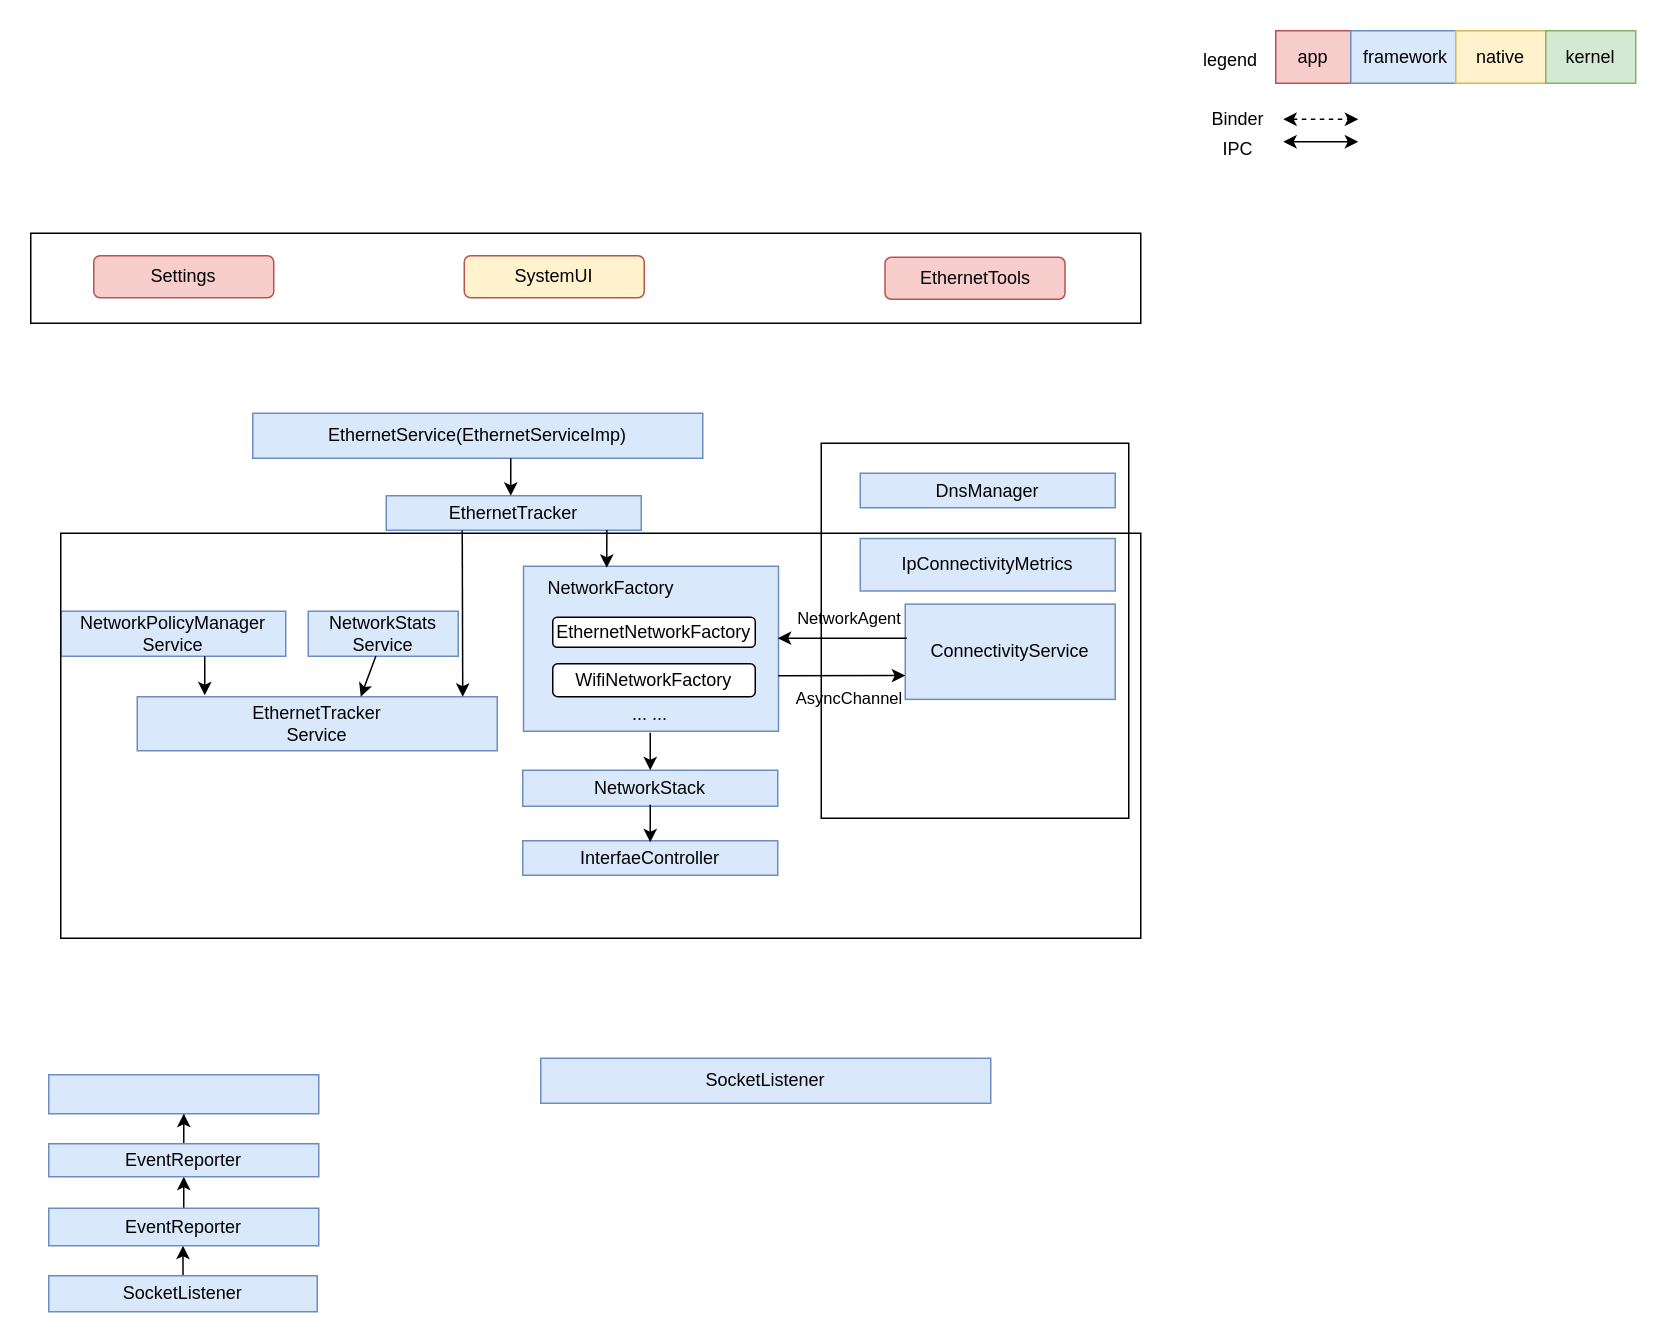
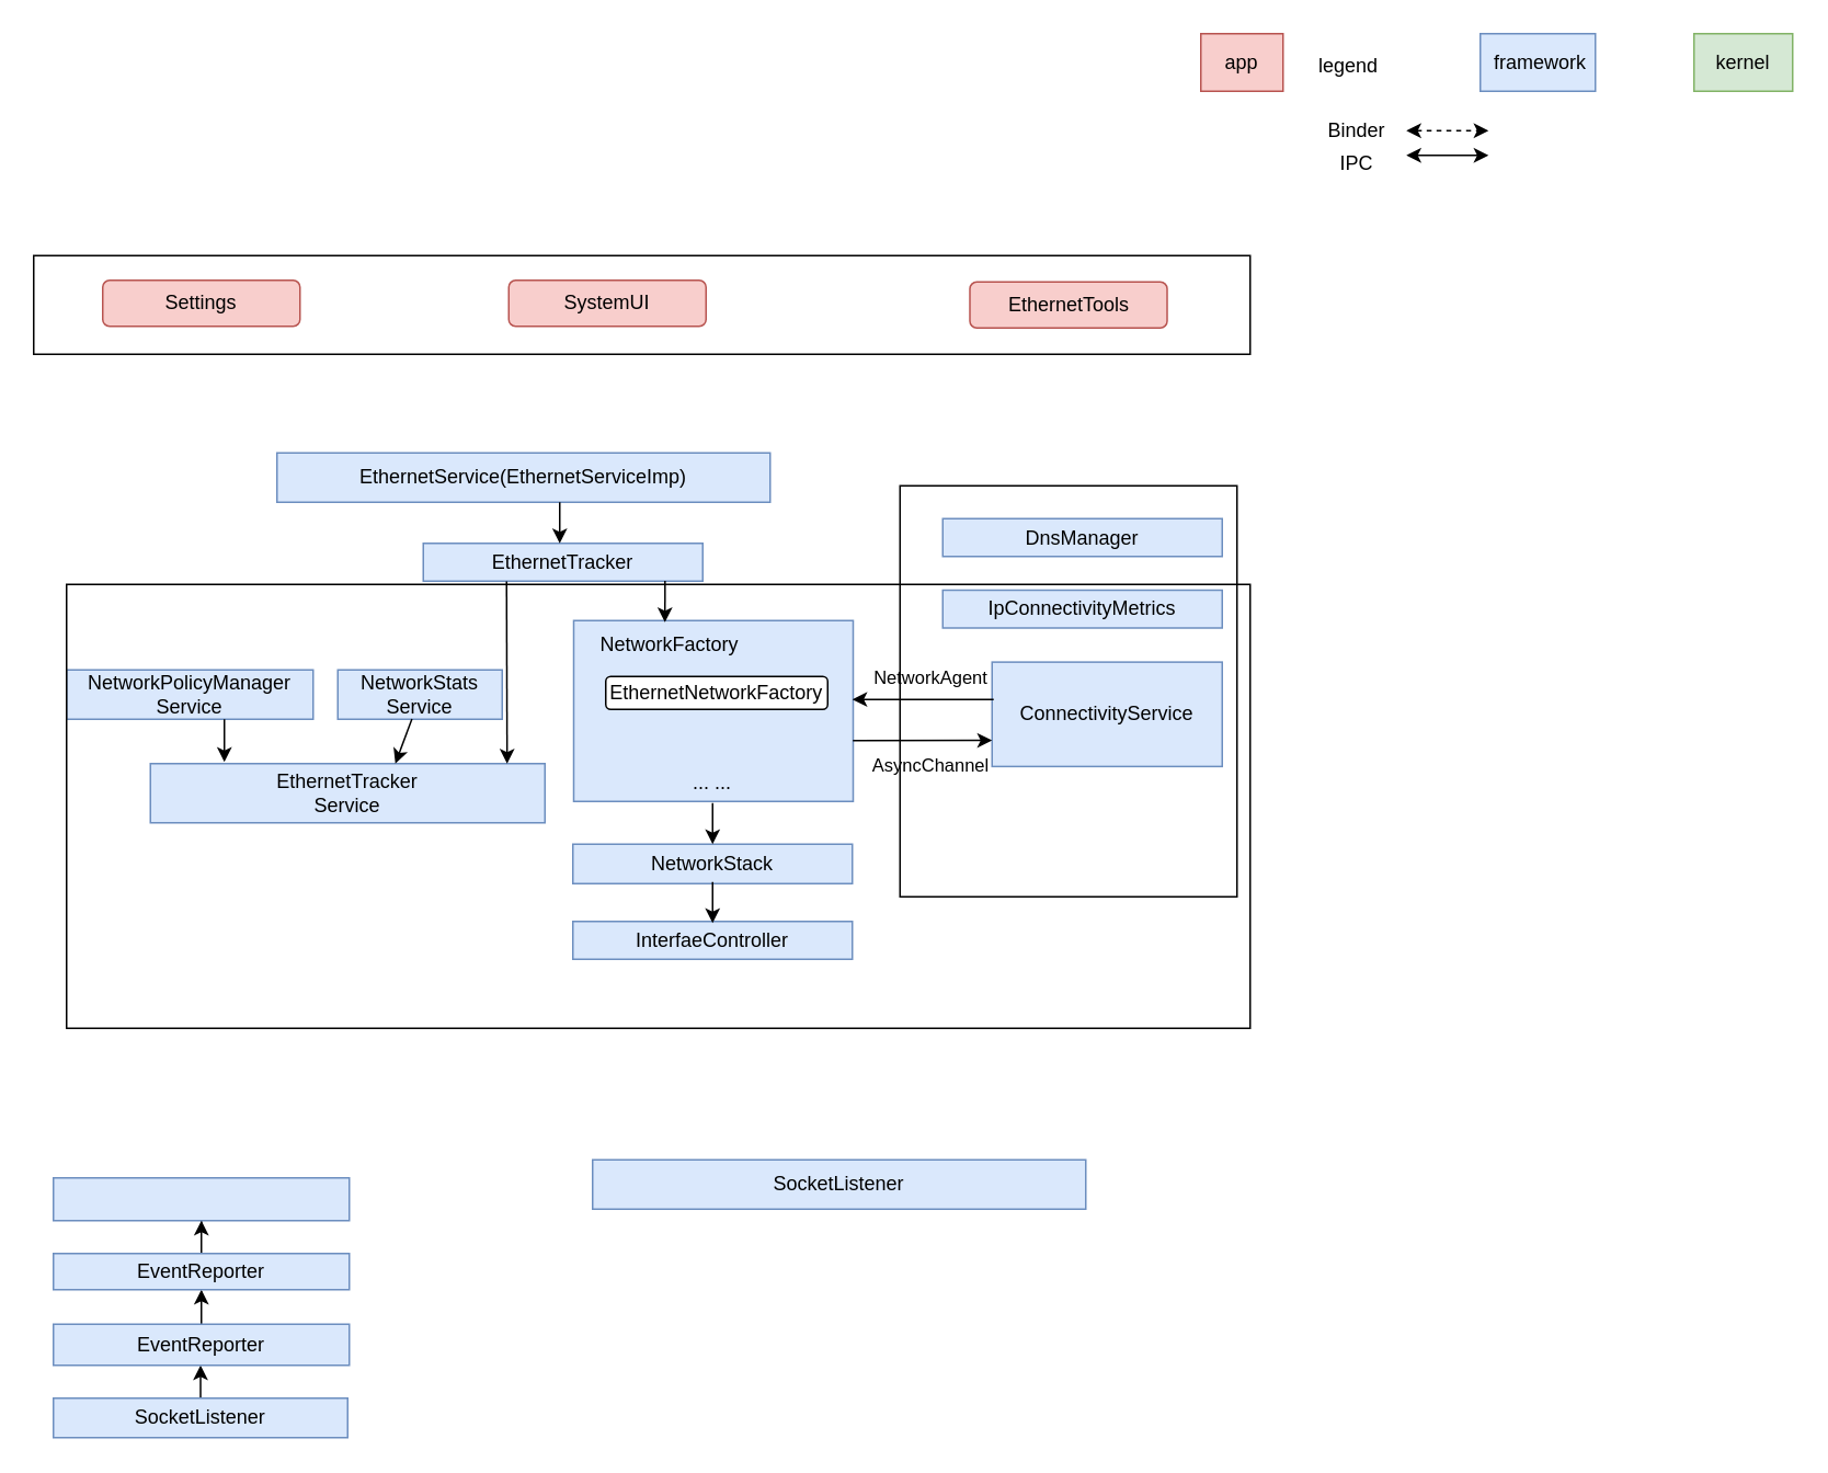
  <mxCell id="0" />
  <mxCell id="1" parent="0" />
  <mxCell id="2" value="EthernetService(EthernetServiceImp)" style="rounded=0;whiteSpace=wrap;html=1;fillStyle=auto;fillColor=#dae8fc;strokeColor=#6c8ebf;" vertex="1" parent="1"><mxGeometry x="168" y="275" width="300" height="30" as="geometry" /></mxCell>
  <mxCell id="3" value="EthernetTracker" style="rounded=0;whiteSpace=wrap;html=1;fillStyle=auto;fillColor=#dae8fc;strokeColor=#6c8ebf;" vertex="1" parent="1"><mxGeometry x="257" y="330" width="170" height="23" as="geometry" /></mxCell>
  <mxCell id="4" value="NetworkPolicyManager&lt;div&gt;Service&lt;/div&gt;" style="rounded=0;whiteSpace=wrap;html=1;fillStyle=auto;fillColor=#dae8fc;strokeColor=#6c8ebf;" vertex="1" parent="1"><mxGeometry x="40" y="407" width="150" height="30" as="geometry" /></mxCell>
  <mxCell id="5" value="NetworkStats&lt;div&gt;Service&lt;/div&gt;" style="rounded=0;whiteSpace=wrap;html=1;fillStyle=auto;fillColor=#dae8fc;strokeColor=#6c8ebf;" vertex="1" parent="1"><mxGeometry x="205" y="407" width="100" height="30" as="geometry" /></mxCell>
  <mxCell id="6" value="EthernetTracker&lt;div&gt;Service&lt;/div&gt;" style="rounded=0;whiteSpace=wrap;html=1;fillStyle=auto;fillColor=#dae8fc;strokeColor=#6c8ebf;" vertex="1" parent="1"><mxGeometry x="91" y="464" width="240" height="36" as="geometry" /></mxCell>
  <mxCell id="7" value="" style="rounded=0;whiteSpace=wrap;html=1;fillStyle=auto;fillColor=#dae8fc;strokeColor=#6c8ebf;" vertex="1" parent="1"><mxGeometry x="348.5" y="377" width="170" height="110" as="geometry" /></mxCell>
  <mxCell id="8" value="EthernetNetworkFactory" style="rounded=1;whiteSpace=wrap;html=1;" vertex="1" parent="1"><mxGeometry x="368" y="411" width="135" height="20" as="geometry" /></mxCell>
- <mxCell id="9" value="WifiNetworkFactory" style="rounded=1;whiteSpace=wrap;html=1;" vertex="1" parent="1"><mxGeometry x="368" y="442" width="135" height="22" as="geometry" /></mxCell>
  <mxCell id="10" value="NetworkFactory" style="text;html=1;align=center;verticalAlign=middle;whiteSpace=wrap;rounded=0;" vertex="1" parent="1"><mxGeometry x="377" y="377" width="60" height="30" as="geometry" /></mxCell>
  <mxCell id="11" value="NetworkStack" style="rounded=0;whiteSpace=wrap;html=1;fillStyle=auto;fillColor=#dae8fc;strokeColor=#6c8ebf;" vertex="1" parent="1"><mxGeometry x="348" y="513" width="170" height="24" as="geometry" /></mxCell>
  <mxCell id="12" value="InterfaeController" style="rounded=0;whiteSpace=wrap;html=1;fillStyle=auto;fillColor=#dae8fc;strokeColor=#6c8ebf;" vertex="1" parent="1"><mxGeometry x="348" y="560" width="170" height="23" as="geometry" /></mxCell>
  <mxCell id="13" value="... ..." style="text;html=1;align=center;verticalAlign=middle;whiteSpace=wrap;rounded=0;" vertex="1" parent="1"><mxGeometry x="403" y="466" width="60" height="20" as="geometry" /></mxCell>
  <mxCell id="14" value="" style="rounded=0;whiteSpace=wrap;html=1;" vertex="1" parent="1"><mxGeometry x="547" y="295" width="205" height="250" as="geometry" /></mxCell>
  <mxCell id="15" value="DnsManager" style="rounded=0;whiteSpace=wrap;html=1;fillStyle=auto;fillColor=#dae8fc;strokeColor=#6c8ebf;" vertex="1" parent="1"><mxGeometry x="573" y="315" width="170" height="23" as="geometry" /></mxCell>
- <mxCell id="16" value="IpConnectivityMetrics" style="rounded=0;whiteSpace=wrap;html=1;fillStyle=auto;fillColor=#dae8fc;strokeColor=#6c8ebf;" vertex="1" parent="1"><mxGeometry x="573" y="358.5" width="170" height="35" as="geometry" /></mxCell>
+ <mxCell id="16" value="IpConnectivityMetrics" style="rounded=0;whiteSpace=wrap;html=1;fillStyle=auto;fillColor=#dae8fc;strokeColor=#6c8ebf;" vertex="1" parent="1"><mxGeometry x="573" y="358.5" width="170" height="23" as="geometry" /></mxCell>
  <mxCell id="17" value="ConnectivityService" style="rounded=0;whiteSpace=wrap;html=1;fillStyle=auto;fillColor=#dae8fc;strokeColor=#6c8ebf;" vertex="1" parent="1"><mxGeometry x="603" y="402.25" width="140" height="63.5" as="geometry" /></mxCell>
  <mxCell id="18" value="" style="verticalLabelPosition=bottom;verticalAlign=top;html=1;shape=mxgraph.basic.rect;fillColor2=none;strokeWidth=1;size=20;indent=5;fillColor=none;" vertex="1" parent="1"><mxGeometry x="40" y="355" width="720" height="270" as="geometry" /></mxCell>
  <mxCell id="19" value="legend" style="text;html=1;align=center;verticalAlign=middle;whiteSpace=wrap;rounded=0;" vertex="1" parent="1"><mxGeometry x="790" y="25" width="60" height="30" as="geometry" /></mxCell>
  <mxCell id="20" value="" style="endArrow=classic;startArrow=classic;html=1;rounded=0;" edge="1" parent="1"><mxGeometry width="50" height="50" relative="1" as="geometry"><mxPoint x="855" y="94" as="sourcePoint" /><mxPoint x="905" y="94" as="targetPoint" /></mxGeometry></mxCell>
  <mxCell id="21" value="" style="endArrow=classic;startArrow=classic;html=1;rounded=0;dashed=1;" edge="1" parent="1"><mxGeometry width="50" height="50" relative="1" as="geometry"><mxPoint x="855" y="79" as="sourcePoint" /><mxPoint x="905" y="79" as="targetPoint" /></mxGeometry></mxCell>
- <mxCell id="22" value="app" style="rounded=0;whiteSpace=wrap;html=1;fillColor=#f8cecc;strokeColor=#b85450;" vertex="1" parent="1"><mxGeometry x="850" y="20" width="50" height="35" as="geometry" /></mxCell>
+ <mxCell id="22" value="app" style="rounded=0;whiteSpace=wrap;html=1;fillColor=#f8cecc;strokeColor=#b85450;" vertex="1" parent="1"><mxGeometry x="730" y="20" width="50" height="35" as="geometry" /></mxCell>
  <mxCell id="23" value="&amp;nbsp;framework" style="rounded=0;whiteSpace=wrap;html=1;fillColor=#dae8fc;strokeColor=#6c8ebf;" vertex="1" parent="1"><mxGeometry x="900" y="20" width="70" height="35" as="geometry" /></mxCell>
- <mxCell id="24" value="native" style="rounded=0;whiteSpace=wrap;html=1;fillColor=#fff2cc;strokeColor=#d6b656;" vertex="1" parent="1"><mxGeometry x="970" y="20" width="60" height="35" as="geometry" /></mxCell>
  <mxCell id="25" value="kernel" style="rounded=0;whiteSpace=wrap;html=1;fillColor=#d5e8d4;strokeColor=#82b366;" vertex="1" parent="1"><mxGeometry x="1030" y="20" width="60" height="35" as="geometry" /></mxCell>
  <mxCell id="26" value="Binder" style="text;html=1;align=center;verticalAlign=middle;whiteSpace=wrap;rounded=0;" vertex="1" parent="1"><mxGeometry x="795" y="64" width="60" height="30" as="geometry" /></mxCell>
  <mxCell id="27" value="IPC" style="text;html=1;align=center;verticalAlign=middle;whiteSpace=wrap;rounded=0;" vertex="1" parent="1"><mxGeometry x="795" y="84" width="60" height="30" as="geometry" /></mxCell>
  <mxCell id="28" value="" style="endArrow=classic;html=1;rounded=0;entryX=0;entryY=0.75;entryDx=0;entryDy=0;exitX=0.999;exitY=0.664;exitDx=0;exitDy=0;exitPerimeter=0;" edge="1" parent="1" source="7" target="17"><mxGeometry width="50" height="50" relative="1" as="geometry"><mxPoint x="530" y="450" as="sourcePoint" /><mxPoint x="590" y="435" as="targetPoint" /></mxGeometry></mxCell>
  <mxCell id="29" value="" style="endArrow=classic;html=1;rounded=0;entryX=0.997;entryY=0.436;entryDx=0;entryDy=0;entryPerimeter=0;exitX=0.007;exitY=0.358;exitDx=0;exitDy=0;exitPerimeter=0;" edge="1" parent="1" source="17" target="7"><mxGeometry width="50" height="50" relative="1" as="geometry"><mxPoint x="600" y="265" as="sourcePoint" /><mxPoint x="650" y="215" as="targetPoint" /></mxGeometry></mxCell>
  <mxCell id="30" value="&lt;font style=&quot;font-size: 11px;&quot;&gt;AsyncChannel&lt;/font&gt;" style="text;html=1;align=center;verticalAlign=middle;whiteSpace=wrap;rounded=0;" vertex="1" parent="1"><mxGeometry x="526" y="455" width="80" height="20" as="geometry" /></mxCell>
  <mxCell id="31" value="&lt;font style=&quot;font-size: 11px;&quot;&gt;NetworkAgent&lt;/font&gt;" style="text;html=1;align=center;verticalAlign=middle;whiteSpace=wrap;rounded=0;" vertex="1" parent="1"><mxGeometry x="526" y="402.25" width="80" height="20" as="geometry" /></mxCell>
  <mxCell id="32" value="" style="endArrow=classic;html=1;rounded=0;exitX=0.75;exitY=1;exitDx=0;exitDy=0;" edge="1" parent="1"><mxGeometry width="50" height="50" relative="1" as="geometry"><mxPoint x="136" y="437" as="sourcePoint" /><mxPoint x="136" y="463" as="targetPoint" /></mxGeometry></mxCell>
  <mxCell id="33" value="" style="endArrow=classic;html=1;rounded=0;exitX=0.451;exitY=0.992;exitDx=0;exitDy=0;exitPerimeter=0;" edge="1" parent="1" source="5"><mxGeometry width="50" height="50" relative="1" as="geometry"><mxPoint x="322.9" y="428.21" as="sourcePoint" /><mxPoint x="240" y="464" as="targetPoint" /></mxGeometry></mxCell>
  <mxCell id="34" value="" style="endArrow=classic;html=1;rounded=0;exitX=0.298;exitY=1.009;exitDx=0;exitDy=0;exitPerimeter=0;" edge="1" parent="1" source="3"><mxGeometry width="50" height="50" relative="1" as="geometry"><mxPoint x="308" y="437" as="sourcePoint" /><mxPoint x="308" y="464" as="targetPoint" /></mxGeometry></mxCell>
  <mxCell id="35" value="" style="endArrow=classic;html=1;rounded=0;exitX=0.865;exitY=0.993;exitDx=0;exitDy=0;exitPerimeter=0;" edge="1" parent="1" source="3"><mxGeometry width="50" height="50" relative="1" as="geometry"><mxPoint x="404" y="355" as="sourcePoint" /><mxPoint x="404" y="378" as="targetPoint" /></mxGeometry></mxCell>
  <mxCell id="36" value="" style="endArrow=classic;html=1;rounded=0;exitX=0.865;exitY=0.993;exitDx=0;exitDy=0;exitPerimeter=0;" edge="1" parent="1"><mxGeometry width="50" height="50" relative="1" as="geometry"><mxPoint x="340" y="305" as="sourcePoint" /><mxPoint x="340" y="330" as="targetPoint" /></mxGeometry></mxCell>
  <mxCell id="37" value="" style="endArrow=classic;html=1;rounded=0;exitX=0.865;exitY=0.993;exitDx=0;exitDy=0;exitPerimeter=0;" edge="1" parent="1"><mxGeometry width="50" height="50" relative="1" as="geometry"><mxPoint x="433" y="488" as="sourcePoint" /><mxPoint x="433" y="513" as="targetPoint" /></mxGeometry></mxCell>
  <mxCell id="38" value="" style="endArrow=classic;html=1;rounded=0;exitX=0.865;exitY=0.993;exitDx=0;exitDy=0;exitPerimeter=0;" edge="1" parent="1"><mxGeometry width="50" height="50" relative="1" as="geometry"><mxPoint x="433" y="536" as="sourcePoint" /><mxPoint x="433" y="561" as="targetPoint" /></mxGeometry></mxCell>
  <mxCell id="39" value="" style="rounded=0;whiteSpace=wrap;html=1;" vertex="1" parent="1"><mxGeometry x="20" y="155" width="740" height="60" as="geometry" /></mxCell>
  <mxCell id="40" value="Settings" style="rounded=1;whiteSpace=wrap;html=1;fillColor=#f8cecc;strokeColor=#b85450;" vertex="1" parent="1"><mxGeometry x="62" y="170" width="120" height="28" as="geometry" /></mxCell>
- <mxCell id="41" value="SystemUI" style="rounded=1;whiteSpace=wrap;html=1;fillColor=#fff2cc;strokeColor=#b85450;" vertex="1" parent="1"><mxGeometry x="309" y="170" width="120" height="28" as="geometry" /></mxCell>
+ <mxCell id="41" value="SystemUI" style="rounded=1;whiteSpace=wrap;html=1;fillColor=#f8cecc;strokeColor=#b85450;" vertex="1" parent="1"><mxGeometry x="309" y="170" width="120" height="28" as="geometry" /></mxCell>
  <mxCell id="42" value="EthernetTools" style="rounded=1;whiteSpace=wrap;html=1;fillColor=#f8cecc;strokeColor=#b85450;" vertex="1" parent="1"><mxGeometry x="589.5" y="171" width="120" height="28" as="geometry" /></mxCell>
  <mxCell id="43" value="" style="edgeStyle=orthogonalEdgeStyle;rounded=0;orthogonalLoop=1;jettySize=auto;html=1;" edge="1" parent="1" source="44" target="47"><mxGeometry relative="1" as="geometry" /></mxCell>
  <mxCell id="44" value="SocketListener" style="rounded=0;whiteSpace=wrap;html=1;fillStyle=auto;fillColor=#dae8fc;strokeColor=#6c8ebf;" vertex="1" parent="1"><mxGeometry x="32" y="850" width="179" height="24" as="geometry" /></mxCell>
  <mxCell id="45" value="SocketListener" style="rounded=0;whiteSpace=wrap;html=1;fillStyle=auto;fillColor=#dae8fc;strokeColor=#6c8ebf;" vertex="1" parent="1"><mxGeometry x="360" y="705" width="300" height="30" as="geometry" /></mxCell>
  <mxCell id="46" value="" style="edgeStyle=orthogonalEdgeStyle;rounded=0;orthogonalLoop=1;jettySize=auto;html=1;" edge="1" parent="1" source="47" target="49"><mxGeometry relative="1" as="geometry" /></mxCell>
  <mxCell id="47" value="EventReporter" style="whiteSpace=wrap;html=1;fillColor=#dae8fc;strokeColor=#6c8ebf;rounded=0;fillStyle=auto;" vertex="1" parent="1"><mxGeometry x="32" y="805" width="180" height="25" as="geometry" /></mxCell>
  <mxCell id="48" value="" style="edgeStyle=orthogonalEdgeStyle;rounded=0;orthogonalLoop=1;jettySize=auto;html=1;" edge="1" parent="1" source="49" target="50"><mxGeometry relative="1" as="geometry" /></mxCell>
  <mxCell id="49" value="EventReporter" style="whiteSpace=wrap;html=1;fillColor=#dae8fc;strokeColor=#6c8ebf;rounded=0;fillStyle=auto;" vertex="1" parent="1"><mxGeometry x="32" y="762" width="180" height="22" as="geometry" /></mxCell>
  <mxCell id="50" value="" style="whiteSpace=wrap;html=1;fillColor=#dae8fc;strokeColor=#6c8ebf;rounded=0;fillStyle=auto;" vertex="1" parent="1"><mxGeometry x="32" y="716" width="180" height="26" as="geometry" /></mxCell>
